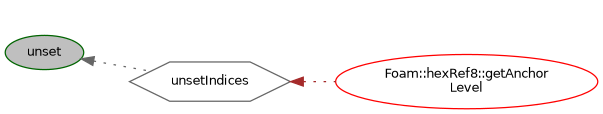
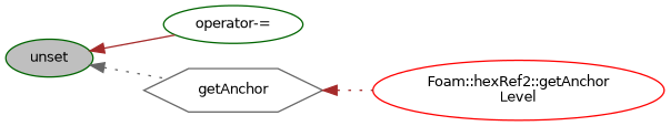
  digraph {
    rankdir=LR
    node [color=darkgreen fontname=Helvetica fontsize=10 shape=ellipse]
    edge [color=brown dir=back fontname=Helvetica fontsize=10 labelfontname=Helvetica labelfontsize=10 style=dotted]
    n1 [fillcolor=grey75 fontcolor=black height=0.2 label=unset style=filled width=0.4]
-   n3 [color=gray40 height=0.2 label=unsetIndices shape=hexagon width=0.4]
-   n4 [color=red height=0.2 label="Foam::hexRef8::getAnchor\lLevel" width=0.4]
+   n2 [height=0.2 label="operator-=" width=0.4]
+   n3 [color=gray40 height=0.2 label=getAnchor shape=hexagon width=0.4]
+   n4 [color=red height=0.2 label="Foam::hexRef2::getAnchor\lLevel" width=0.4]
+   n1 -> n2 [style=solid]
    n1 -> n3 [color=gray40]
    n3 -> n4
  }
